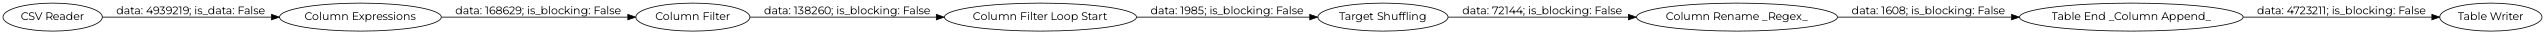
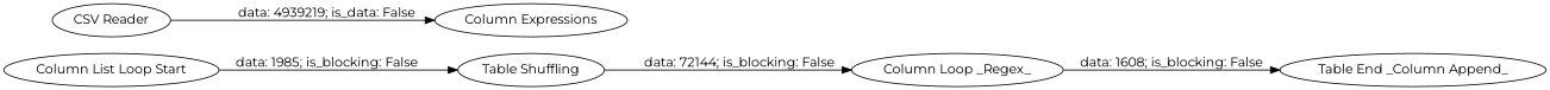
  digraph {
    fontname=Montserrat
    rankdir=LR
    node [fontname=Montserrat]
    edge [fontname=Montserrat]
-   n1 [label="Target Shuffling"]
-   n2 [label="Column Rename _Regex_"]
+   n1 [label="Table Shuffling"]
+   n2 [label="Column Loop _Regex_"]
    n3 [label="Table End _Column Append_"]
-   n4 [label="Table Writer"]
    n5 [label="CSV Reader"]
    n6 [label="Column Expressions"]
-   n7 [label="Column Filter"]
-   n8 [label="Column Filter Loop Start"]
+   n8 [label="Column List Loop Start"]
    n1 -> n2 [label="data: 72144; is_blocking: False"]
    n2 -> n3 [label="data: 1608; is_blocking: False"]
-   n3 -> n4 [label="data: 4723211; is_blocking: False"]
    n5 -> n6 [label="data: 4939219; is_data: False"]
-   n6 -> n7 [label="data: 168629; is_blocking: False"]
-   n7 -> n8 [label="data: 138260; is_blocking: False"]
    n8 -> n1 [label="data: 1985; is_blocking: False"]
  }
